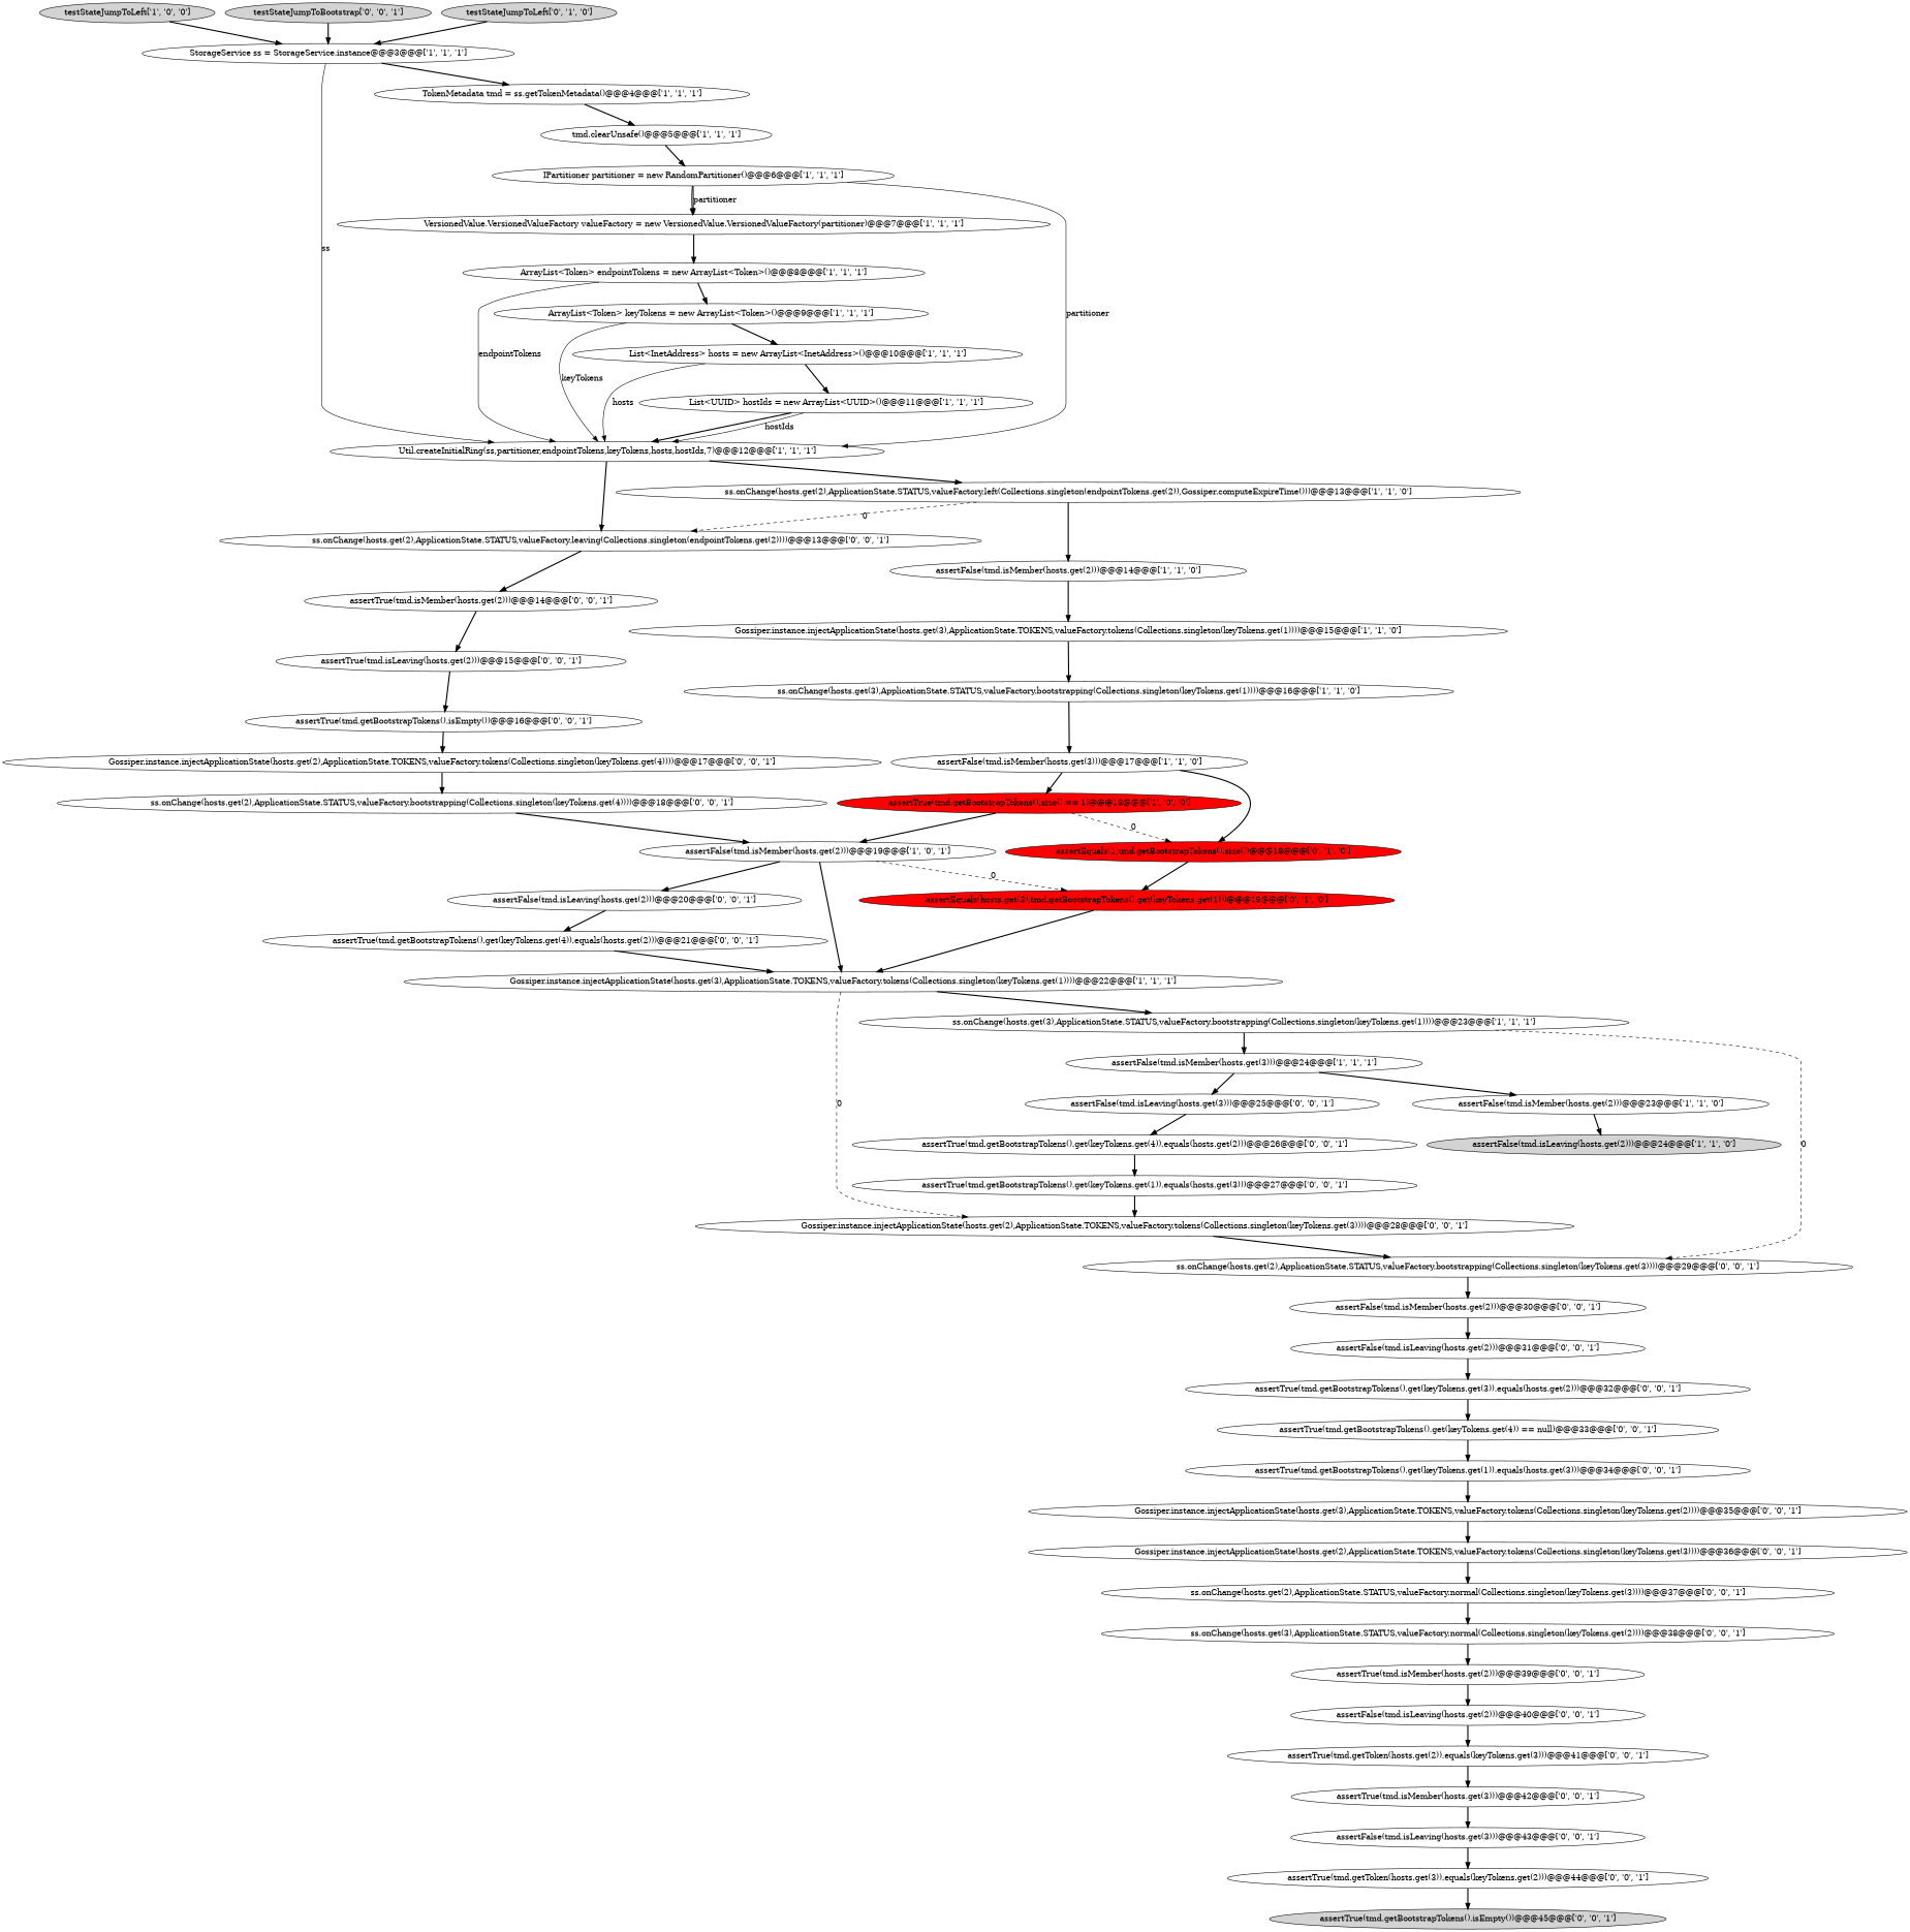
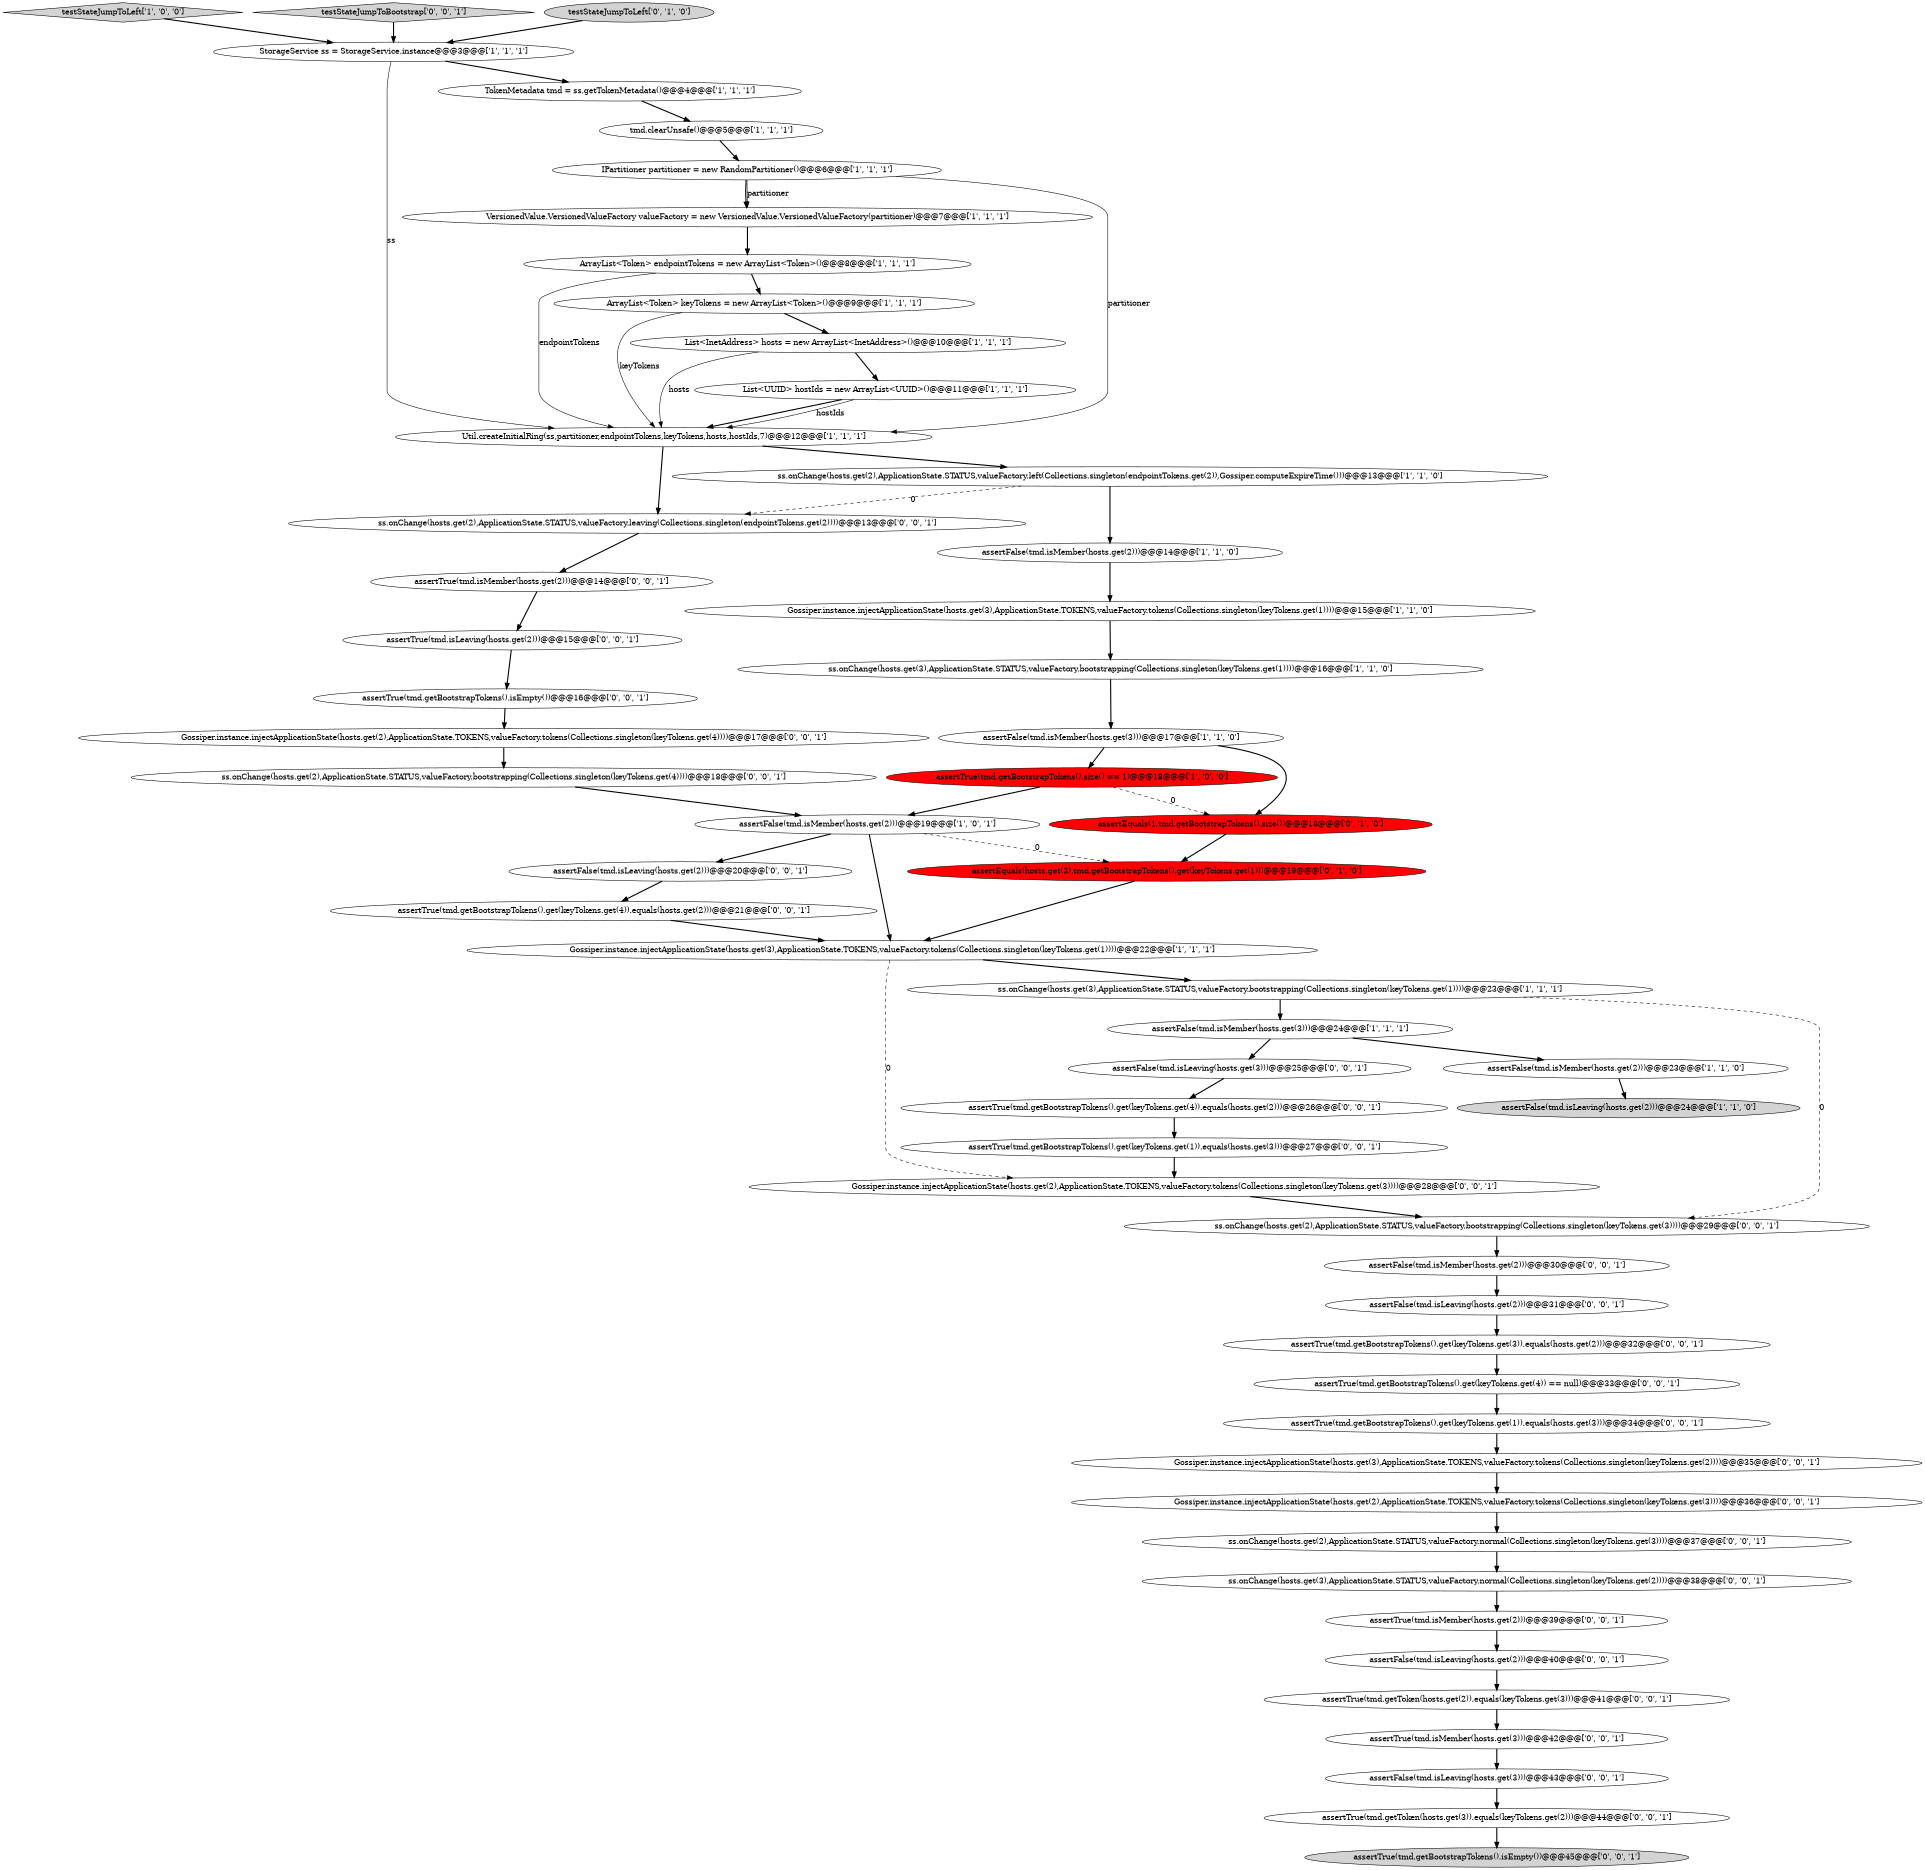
  digraph {
    node [fillcolor=white shape=ellipse style=filled]
    edge [style=bold]
    n1 [label="VersionedValue.VersionedValueFactory valueFactory = new VersionedValue.VersionedValueFactory(partitioner)@@@7@@@['1', '1', '1']"]
    n2 [label="ArrayList<Token> endpointTokens = new ArrayList<Token>()@@@8@@@['1', '1', '1']"]
    n3 [label="Util.createInitialRing(ss,partitioner,endpointTokens,keyTokens,hosts,hostIds,7)@@@12@@@['1', '1', '1']"]
    n4 [label="ArrayList<Token> keyTokens = new ArrayList<Token>()@@@9@@@['1', '1', '1']"]
-   n5 [fillcolor=lightgray label="testStateJumpToLeft['1', '0', '0']"]
+   n5 [fillcolor=lightgray label="testStateJumpToLeft['1', '0', '0']" shape=diamond]
    n6 [label="StorageService ss = StorageService.instance@@@3@@@['1', '1', '1']"]
    n7 [label="TokenMetadata tmd = ss.getTokenMetadata()@@@4@@@['1', '1', '1']"]
    n8 [label="assertFalse(tmd.isLeaving(hosts.get(2)))@@@31@@@['0', '0', '1']"]
    n9 [label="assertTrue(tmd.getBootstrapTokens().get(keyTokens.get(3)).equals(hosts.get(2)))@@@32@@@['0', '0', '1']"]
    n10 [label="assertTrue(tmd.getBootstrapTokens().get(keyTokens.get(4)) == null)@@@33@@@['0', '0', '1']"]
    n11 [label="assertFalse(tmd.isMember(hosts.get(2)))@@@14@@@['1', '1', '0']"]
    n12 [label="Gossiper.instance.injectApplicationState(hosts.get(3),ApplicationState.TOKENS,valueFactory.tokens(Collections.singleton(keyTokens.get(1))))@@@15@@@['1', '1', '0']"]
    n13 [label="ss.onChange(hosts.get(3),ApplicationState.STATUS,valueFactory.bootstrapping(Collections.singleton(keyTokens.get(1))))@@@16@@@['1', '1', '0']"]
    n14 [label="assertFalse(tmd.isLeaving(hosts.get(3)))@@@25@@@['0', '0', '1']"]
    n15 [label="assertTrue(tmd.getBootstrapTokens().get(keyTokens.get(4)).equals(hosts.get(2)))@@@26@@@['0', '0', '1']"]
    n16 [label="assertTrue(tmd.getBootstrapTokens().get(keyTokens.get(1)).equals(hosts.get(3)))@@@27@@@['0', '0', '1']"]
    n17 [fillcolor=red label="assertTrue(tmd.getBootstrapTokens().size() == 1)@@@18@@@['1', '0', '0']"]
    n18 [label="assertFalse(tmd.isMember(hosts.get(2)))@@@19@@@['1', '0', '1']"]
    n19 [fillcolor=red label="assertEquals(1,tmd.getBootstrapTokens().size())@@@18@@@['0', '1', '0']"]
    n20 [label="assertFalse(tmd.isLeaving(hosts.get(2)))@@@20@@@['0', '0', '1']"]
    n21 [label="Gossiper.instance.injectApplicationState(hosts.get(3),ApplicationState.TOKENS,valueFactory.tokens(Collections.singleton(keyTokens.get(1))))@@@22@@@['1', '1', '1']"]
    n22 [fillcolor=red label="assertEquals(hosts.get(3),tmd.getBootstrapTokens().get(keyTokens.get(1)))@@@19@@@['0', '1', '0']"]
    n23 [label="assertTrue(tmd.isMember(hosts.get(3)))@@@42@@@['0', '0', '1']"]
    n24 [label="assertFalse(tmd.isLeaving(hosts.get(3)))@@@43@@@['0', '0', '1']"]
    n25 [label="assertTrue(tmd.getToken(hosts.get(3)).equals(keyTokens.get(2)))@@@44@@@['0', '0', '1']"]
    n26 [label="List<InetAddress> hosts = new ArrayList<InetAddress>()@@@10@@@['1', '1', '1']"]
    n27 [label="List<UUID> hostIds = new ArrayList<UUID>()@@@11@@@['1', '1', '1']"]
    n28 [label="ss.onChange(hosts.get(2),ApplicationState.STATUS,valueFactory.leaving(Collections.singleton(endpointTokens.get(2))))@@@13@@@['0', '0', '1']"]
    n29 [label="ss.onChange(hosts.get(2),ApplicationState.STATUS,valueFactory.left(Collections.singleton(endpointTokens.get(2)),Gossiper.computeExpireTime()))@@@13@@@['1', '1', '0']"]
    n30 [label="assertTrue(tmd.isMember(hosts.get(2)))@@@14@@@['0', '0', '1']"]
    n31 [label="assertTrue(tmd.isLeaving(hosts.get(2)))@@@15@@@['0', '0', '1']"]
    n32 [label="assertTrue(tmd.getBootstrapTokens().get(keyTokens.get(4)).equals(hosts.get(2)))@@@21@@@['0', '0', '1']"]
    n33 [label="Gossiper.instance.injectApplicationState(hosts.get(2),ApplicationState.TOKENS,valueFactory.tokens(Collections.singleton(keyTokens.get(3))))@@@28@@@['0', '0', '1']"]
    n34 [label="ss.onChange(hosts.get(3),ApplicationState.STATUS,valueFactory.bootstrapping(Collections.singleton(keyTokens.get(1))))@@@23@@@['1', '1', '1']"]
    n35 [label="assertTrue(tmd.getToken(hosts.get(2)).equals(keyTokens.get(3)))@@@41@@@['0', '0', '1']"]
    n36 [label="tmd.clearUnsafe()@@@5@@@['1', '1', '1']"]
    n37 [label="IPartitioner partitioner = new RandomPartitioner()@@@6@@@['1', '1', '1']"]
    n38 [label="Gossiper.instance.injectApplicationState(hosts.get(2),ApplicationState.TOKENS,valueFactory.tokens(Collections.singleton(keyTokens.get(3))))@@@36@@@['0', '0', '1']"]
    n39 [label="ss.onChange(hosts.get(2),ApplicationState.STATUS,valueFactory.normal(Collections.singleton(keyTokens.get(3))))@@@37@@@['0', '0', '1']"]
    n40 [label="ss.onChange(hosts.get(3),ApplicationState.STATUS,valueFactory.normal(Collections.singleton(keyTokens.get(2))))@@@38@@@['0', '0', '1']"]
    n41 [label="Gossiper.instance.injectApplicationState(hosts.get(3),ApplicationState.TOKENS,valueFactory.tokens(Collections.singleton(keyTokens.get(2))))@@@35@@@['0', '0', '1']"]
    n42 [label="assertFalse(tmd.isMember(hosts.get(3)))@@@17@@@['1', '1', '0']"]
    n43 [label="ss.onChange(hosts.get(2),ApplicationState.STATUS,valueFactory.bootstrapping(Collections.singleton(keyTokens.get(4))))@@@18@@@['0', '0', '1']"]
    n44 [label="assertFalse(tmd.isMember(hosts.get(2)))@@@30@@@['0', '0', '1']"]
    n45 [label="assertTrue(tmd.isMember(hosts.get(2)))@@@39@@@['0', '0', '1']"]
    n46 [label="assertFalse(tmd.isLeaving(hosts.get(2)))@@@40@@@['0', '0', '1']"]
    n47 [label="assertTrue(tmd.getBootstrapTokens().isEmpty())@@@16@@@['0', '0', '1']"]
    n48 [label="Gossiper.instance.injectApplicationState(hosts.get(2),ApplicationState.TOKENS,valueFactory.tokens(Collections.singleton(keyTokens.get(4))))@@@17@@@['0', '0', '1']"]
    n49 [label="assertTrue(tmd.getBootstrapTokens().get(keyTokens.get(1)).equals(hosts.get(3)))@@@34@@@['0', '0', '1']"]
-   n50 [fillcolor=lightgray label="testStateJumpToBootstrap['0', '0', '1']"]
+   n50 [fillcolor=lightgray label="testStateJumpToBootstrap['0', '0', '1']" shape=diamond]
    n51 [label="assertFalse(tmd.isMember(hosts.get(3)))@@@24@@@['1', '1', '1']"]
    n52 [label="assertFalse(tmd.isMember(hosts.get(2)))@@@23@@@['1', '1', '0']"]
    n53 [fillcolor=lightgray label="assertFalse(tmd.isLeaving(hosts.get(2)))@@@24@@@['1', '1', '0']"]
    n54 [fillcolor=lightgray label="assertTrue(tmd.getBootstrapTokens().isEmpty())@@@45@@@['0', '0', '1']"]
    n55 [label="ss.onChange(hosts.get(2),ApplicationState.STATUS,valueFactory.bootstrapping(Collections.singleton(keyTokens.get(3))))@@@29@@@['0', '0', '1']"]
    n56 [fillcolor=lightgray label="testStateJumpToLeft['0', '1', '0']"]
    n1 -> n2
    n2 -> n3 [label=endpointTokens style=solid]
    n2 -> n4
    n3 -> n28
    n3 -> n29
    n4 -> n3 [label=keyTokens style=solid]
    n4 -> n26
    n5 -> n6
    n6 -> n3 [label=ss style=solid]
    n6 -> n7
    n7 -> n36
    n8 -> n9
    n9 -> n10
    n10 -> n49
    n11 -> n12
    n12 -> n13
    n13 -> n42
    n14 -> n15
    n15 -> n16
    n16 -> n33
    n17 -> n18
    n17 -> n19 [label=0 style=dashed]
    n18 -> n20
    n18 -> n21
    n18 -> n22 [label=0 style=dashed]
    n19 -> n22
    n20 -> n32
    n21 -> n33 [label=0 style=dashed]
    n21 -> n34
    n22 -> n21
    n23 -> n24
    n24 -> n25
    n25 -> n54
    n26 -> n3 [label=hosts style=solid]
    n26 -> n27
    n27 -> n3
    n27 -> n3 [label=hostIds style=solid]
    n28 -> n30
    n29 -> n11
    n29 -> n28 [label=0 style=dashed]
    n30 -> n31
    n31 -> n47
    n32 -> n21
    n33 -> n55
    n34 -> n51
    n34 -> n55 [label=0 style=dashed]
    n35 -> n23
    n36 -> n37
    n37 -> n1
    n37 -> n1 [label=partitioner style=solid]
    n37 -> n3 [label=partitioner style=solid]
    n38 -> n39
    n39 -> n40
    n40 -> n45
    n41 -> n38
    n42 -> n17
    n42 -> n19
    n43 -> n18
    n44 -> n8
    n45 -> n46
    n46 -> n35
    n47 -> n48
    n48 -> n43
    n49 -> n41
    n50 -> n6
    n51 -> n14
    n51 -> n52
    n52 -> n53
    n55 -> n44
    n56 -> n6
  }
